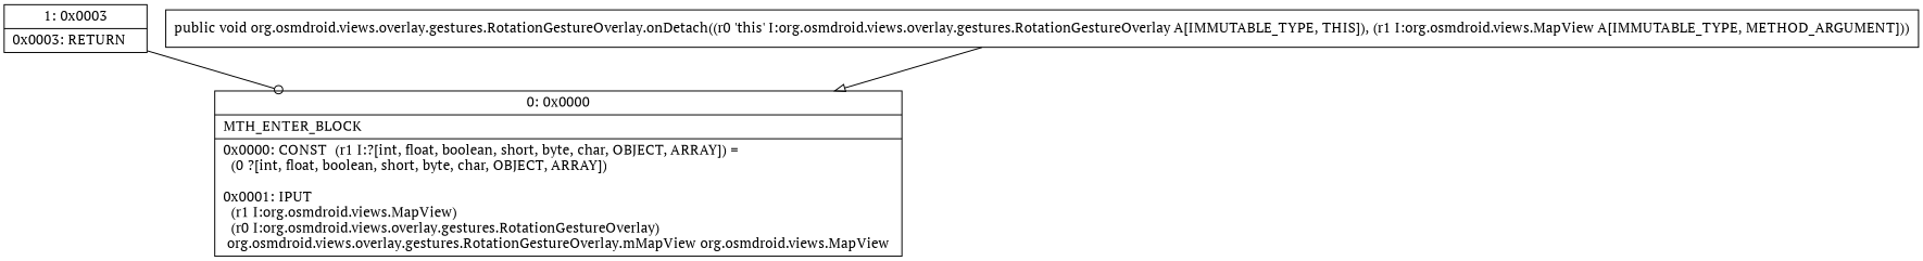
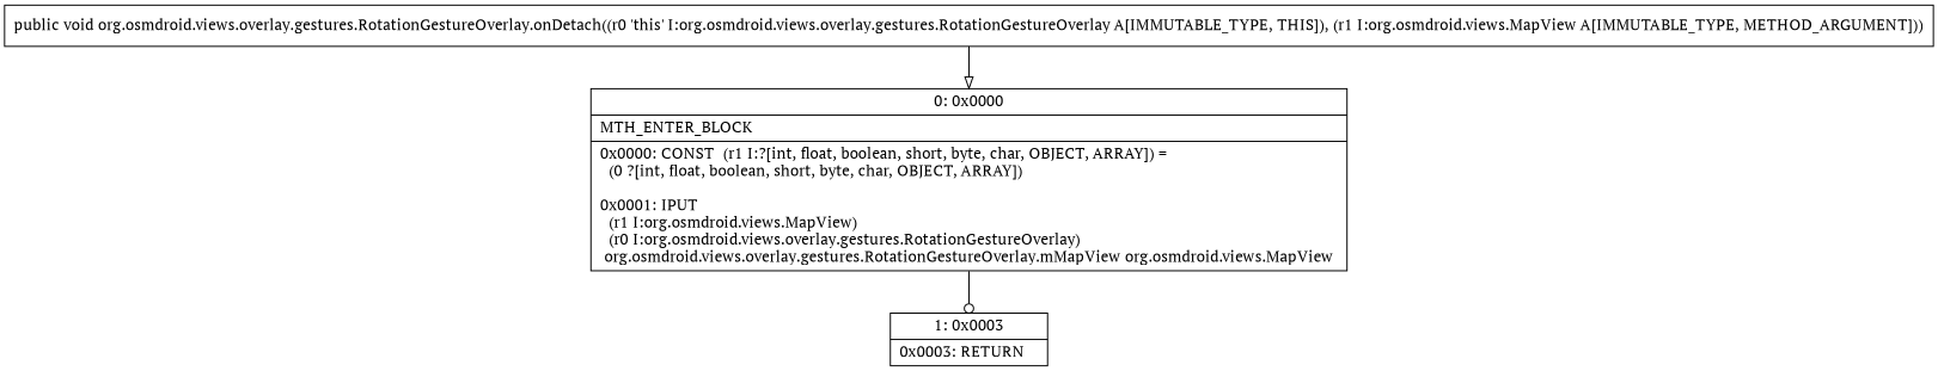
  digraph {
    fontname="PT Serif"
    node [shape=record fontname="PT Serif"]
    edge [fontname="PT Serif"]
    n1 [label="{0\:\ 0x0000|MTH_ENTER_BLOCK\l|0x0000: CONST  (r1 I:?[int, float, boolean, short, byte, char, OBJECT, ARRAY]) = \l  (0 ?[int, float, boolean, short, byte, char, OBJECT, ARRAY])\l \l0x0001: IPUT  \l  (r1 I:org.osmdroid.views.MapView)\l  (r0 I:org.osmdroid.views.overlay.gestures.RotationGestureOverlay)\l org.osmdroid.views.overlay.gestures.RotationGestureOverlay.mMapView org.osmdroid.views.MapView \l}"]
    n2 [label="{1\:\ 0x0003|0x0003: RETURN   \l}"]
    n3 [label="{public void org.osmdroid.views.overlay.gestures.RotationGestureOverlay.onDetach((r0 'this' I:org.osmdroid.views.overlay.gestures.RotationGestureOverlay A[IMMUTABLE_TYPE, THIS]), (r1 I:org.osmdroid.views.MapView A[IMMUTABLE_TYPE, METHOD_ARGUMENT])) }"]
-   n2 -> n1 [arrowhead=odot]
+   n1 -> n2 [arrowhead=odot]
    n3 -> n1 [arrowhead=onormal]
  }
